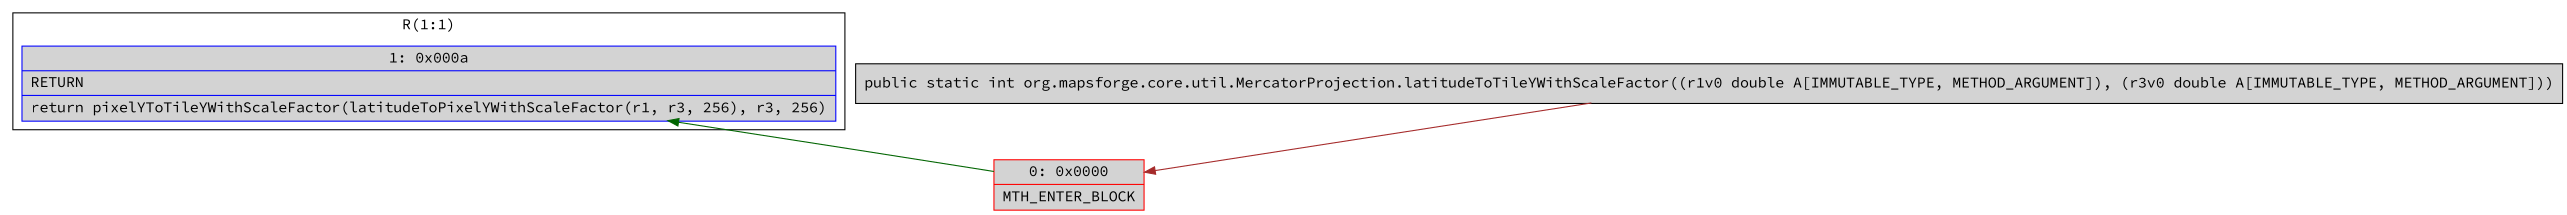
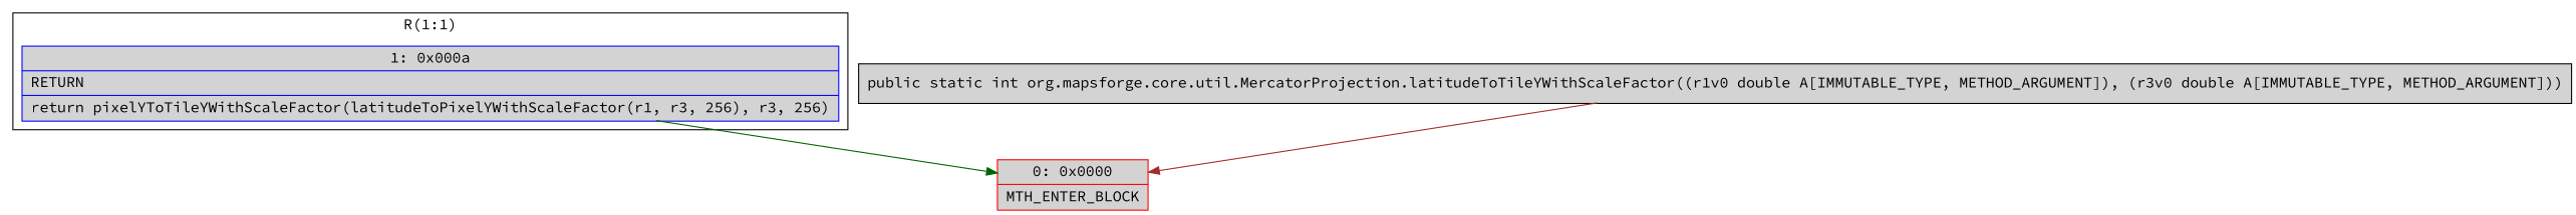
  digraph {
    fontname="Source Code Pro"
    node [shape=record style=filled fillcolor=lightgrey fontname="Source Code Pro"]
    edge [fontname="Source Code Pro"]
    n1 [color=blue label="{1\:\ 0x000a|RETURN\l|return pixelYToTileYWithScaleFactor(latitudeToPixelYWithScaleFactor(r1, r3, 256), r3, 256)\l}"]
    n2 [color=red label="{0\:\ 0x0000|MTH_ENTER_BLOCK\l}"]
    n3 [label="{public static int org.mapsforge.core.util.MercatorProjection.latitudeToTileYWithScaleFactor((r1v0 double A[IMMUTABLE_TYPE, METHOD_ARGUMENT]), (r3v0 double A[IMMUTABLE_TYPE, METHOD_ARGUMENT])) }"]
    subgraph cluster_1 {
      label="R(1:1)"
      n1
    }
-   n2 -> n1 [color=darkgreen]
+   n1 -> n2 [color=darkgreen]
    n3 -> n2 [color=brown]
  }
